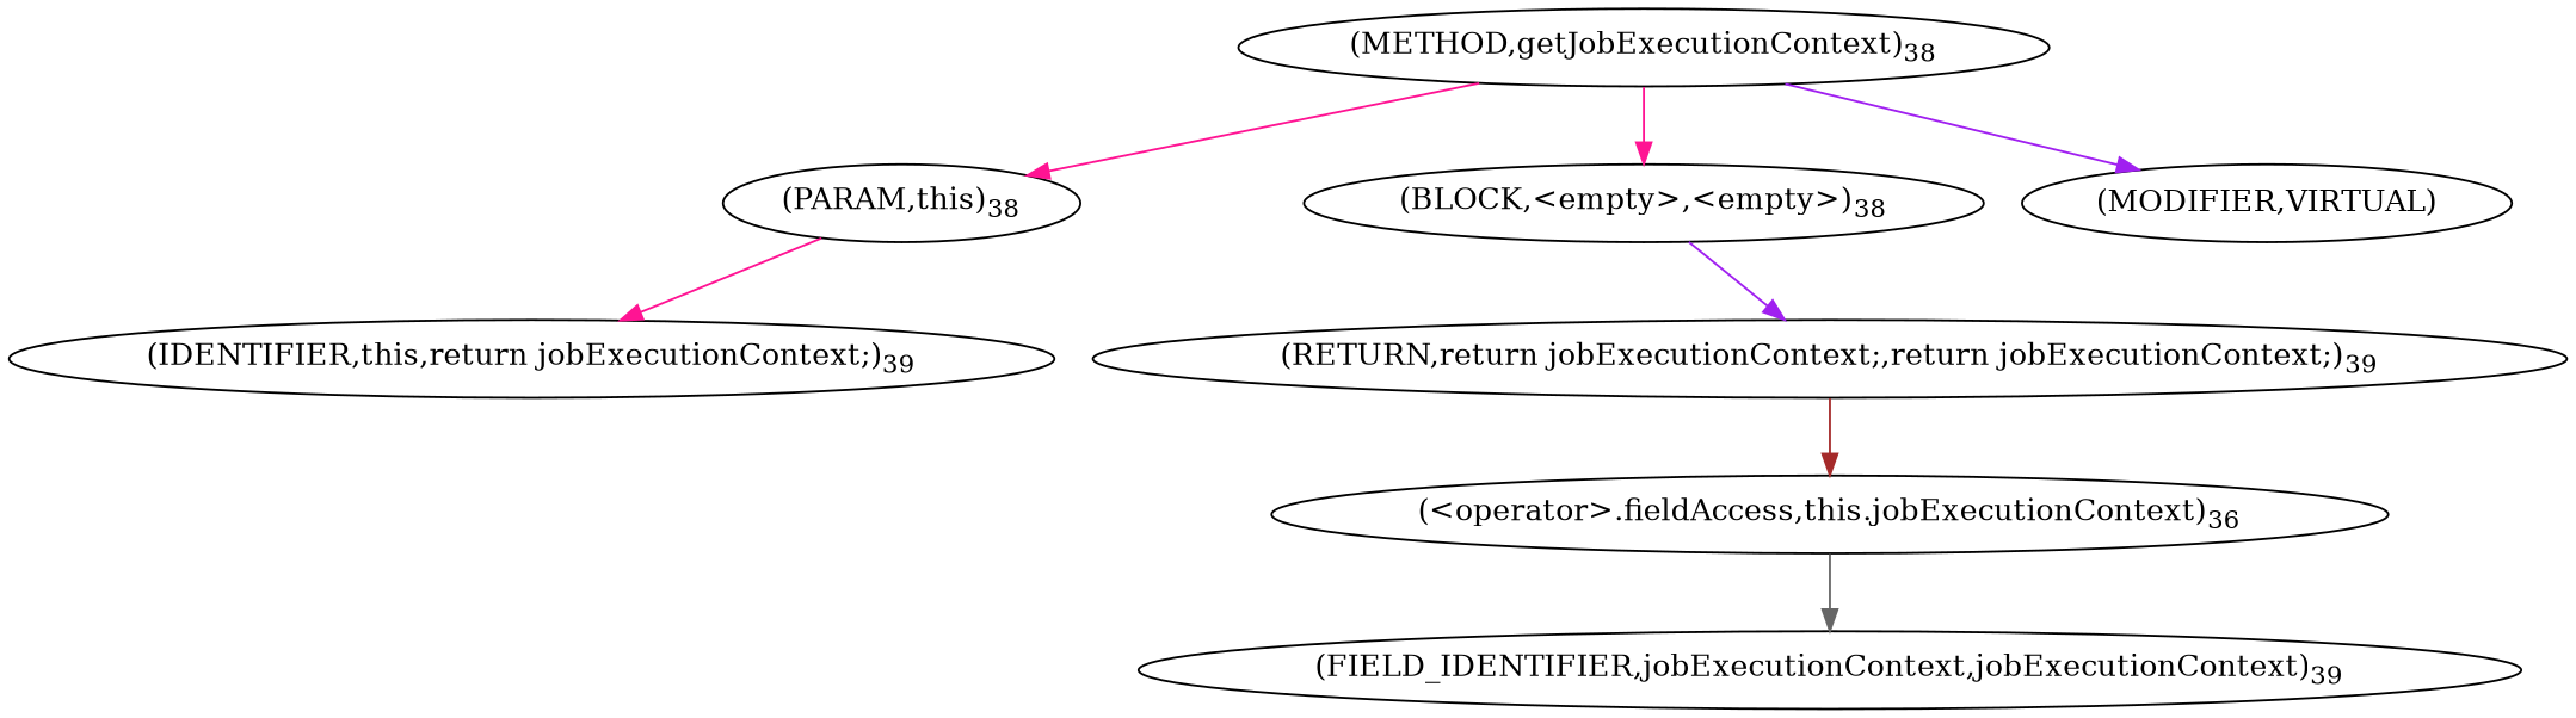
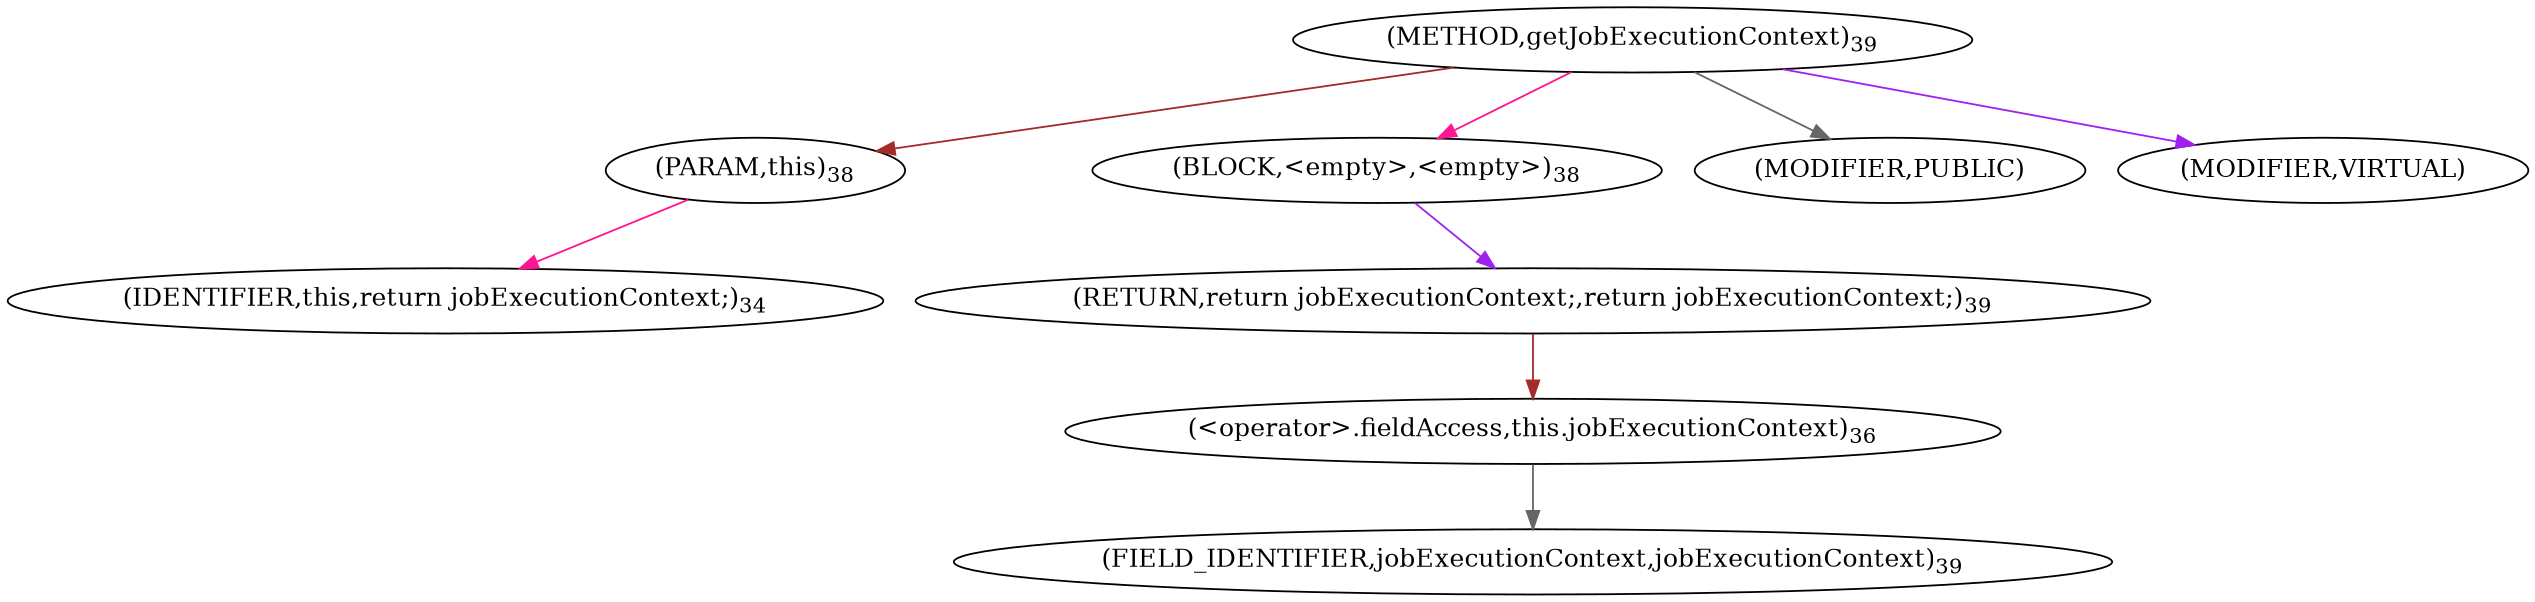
  digraph {
    edge [color=brown]
-   n1 [label=<(METHOD,getJobExecutionContext)<SUB>38</SUB>>]
+   n1 [label=<(METHOD,getJobExecutionContext)<SUB>39</SUB>>]
    n2 [label=<(PARAM,this)<SUB>38</SUB>>]
    n3 [label=<(BLOCK,&lt;empty&gt;,&lt;empty&gt;)<SUB>38</SUB>>]
+   n4 [label=<(MODIFIER,PUBLIC)>]
    n5 [label=<(MODIFIER,VIRTUAL)>]
-   n6 [label=<(IDENTIFIER,this,return jobExecutionContext;)<SUB>39</SUB>>]
+   n6 [label=<(IDENTIFIER,this,return jobExecutionContext;)<SUB>34</SUB>>]
    n7 [label=<(RETURN,return jobExecutionContext;,return jobExecutionContext;)<SUB>39</SUB>>]
    n8 [label=<(&lt;operator&gt;.fieldAccess,this.jobExecutionContext)<SUB>36</SUB>>]
    n9 [label=<(FIELD_IDENTIFIER,jobExecutionContext,jobExecutionContext)<SUB>39</SUB>>]
-   n1 -> n2 [color=deeppink]
+   n1 -> n2
    n1 -> n3 [color=deeppink]
+   n1 -> n4 [color=gray40]
    n1 -> n5 [color=purple]
    n2 -> n6 [color=deeppink]
    n3 -> n7 [color=purple]
    n7 -> n8
    n8 -> n9 [color=gray40]
  }
